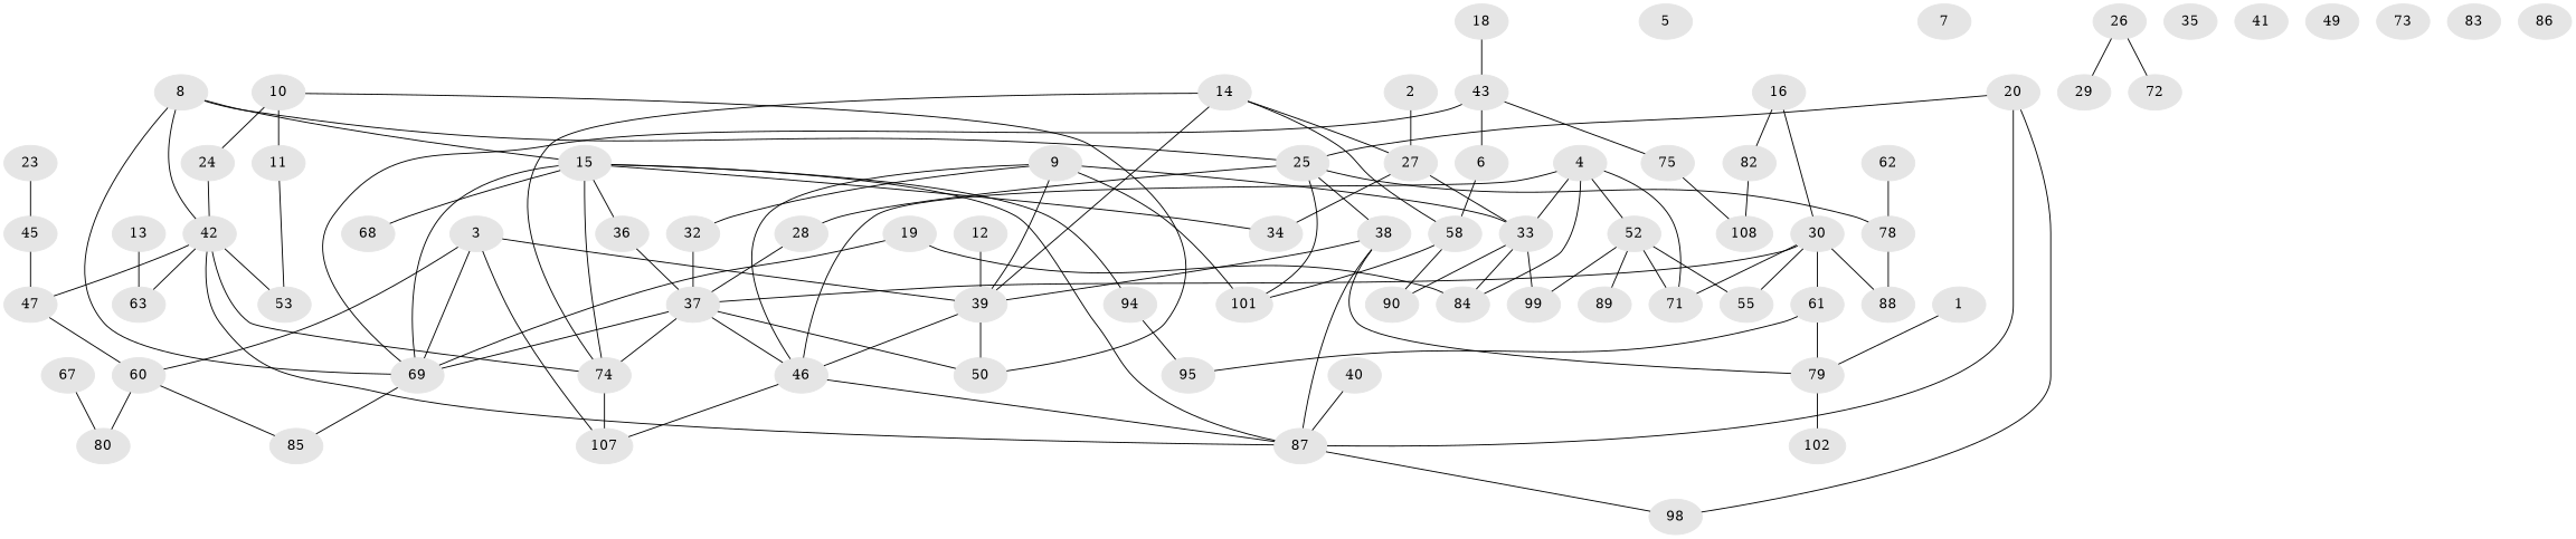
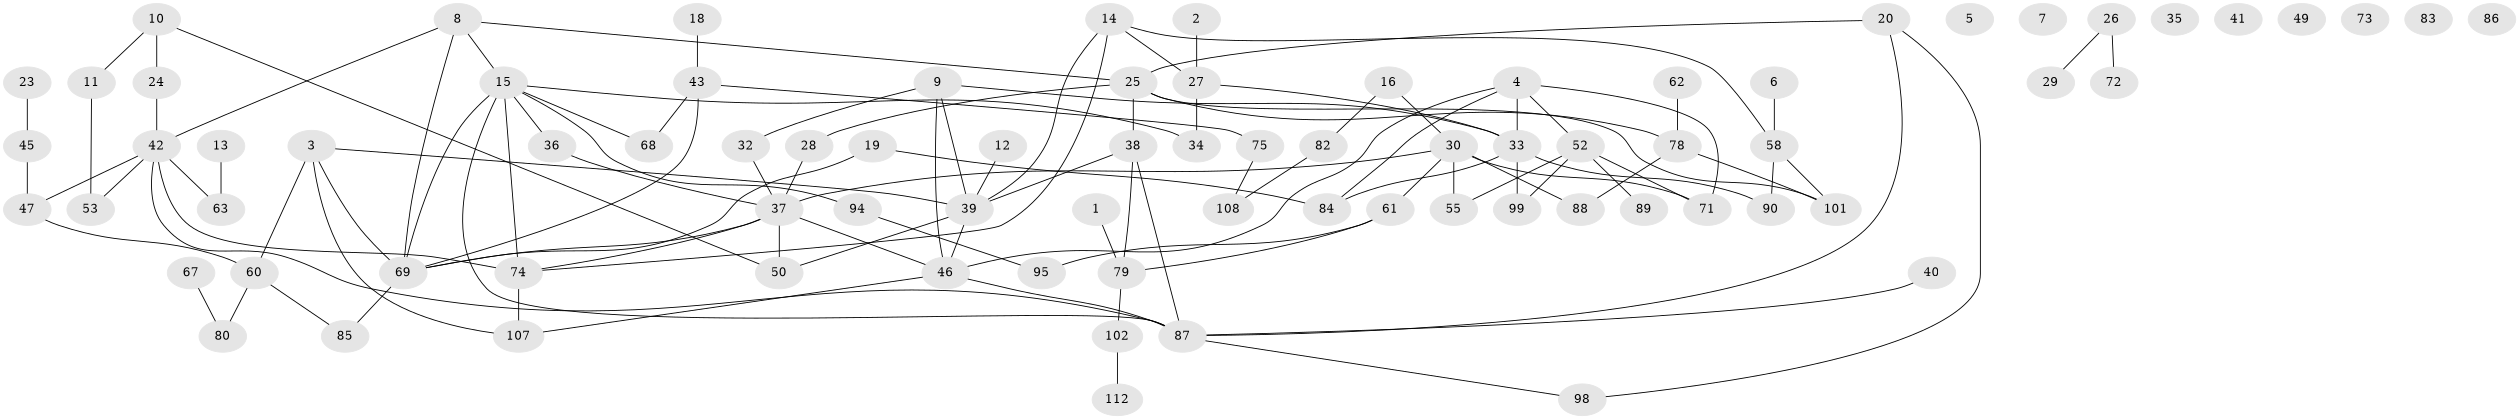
  graph {
    node [color=gray90 style=filled]
    79 [super="+97"]
    102
    1
    27 [super="+50"]
    33 [super="+56"]
    34 [super="+57"]
    2
    3 [super="+26"]
    39 [super="+103"]
    60 [super="+66"]
    69 [super="+77"]
    107
    46 [super="+76"]
    n14 [label=50]
    80
    85
    84 [super="+111"]
    90
    99
    4
    52 [super="+64"]
    71 [super="+105"]
    87 [super="+106"]
    55
    89
    5
    58 [super="+109"]
    101
    6
    7
    8 [super="+110"]
    15 [super="+17"]
    25 [super="+31"]
    42 [super="+59"]
    74 [super="+104"]
    36
    n37 [label=68 super="+116"]
    94
    16 [super="+68"]
    30 [super="+113"]
    82
    28
    38 [super="+48"]
    78 [super="+100"]
    53 [super="+54"]
    63
    47
    32 [super="+44"]
    37 [super="+96"]
    9
    11 [super="+21"]
    10
    24 [super="+115"]
    12
    13
    14 [super="+81"]
    98
    95
    61 [super="+92"]
    88
    108
    18 [super="+93"]
    43 [super="+91"]
    75
    19
    20
    n67 [label=26]
    29
    72 [super="+114"]
    45 [super="+70"]
    23
    35
    40
    41
    49
    62
    67
    73
+   112
    83
    86
    79 -- 102
+   102 -- 112
    1 -- 79
    27 -- 33
    27 -- 34
    33 -- 84
    33 -- 90
    33 -- 99
    2 -- 27
    3 -- 39
    3 -- 60
    3 -- 69
    3 -- 107
    39 -- 46
    39 -- n14
    60 -- 80
    60 -- 85
    69 -- 85
    46 -- 107
    46 -- 87
    4 -- 33
    4 -- 46
    4 -- 84
    4 -- 52
    4 -- 71
    52 -- 99
    52 -- 71 [weight=2]
    52 -- 55
    52 -- 89
    87 -- 98
    58 -- 90
    58 -- 101
    6 -- 58
    8 -- 69
    8 -- 15
    8 -- 25
    8 -- 42
    15 -- 34
    15 -- 69
    15 -- 87
    15 -- 74 [weight=2]
    15 -- 36
    15 -- n37
    15 -- 94
    25 -- 101
    25 -- 28
    25 -- 38
    25 -- 78
    42 -- 87
    42 -- 74
    42 -- 53
    42 -- 63
    42 -- 47
    74 -- 107
    36 -- 37
    94 -- 95
    16 -- 30
    16 -- 82
    30 -- 71
    30 -- 55
    30 -- 37
    30 -- 61
    30 -- 88
    82 -- 108
    28 -- 37
    38 -- 79
    38 -- 39
    38 -- 87
    78 -- 88
    47 -- 60
    32 -- 37
    37 -- 69
    37 -- 46
    37 -- n14
    37 -- 74
    9 -- 33
    9 -- 39
    9 -- 46
-   9 -- 101
+   78 -- 101
    9 -- 32
    11 -- 53
    10 -- n14
    10 -- 11
    10 -- 24
    24 -- 42
    12 -- 39
    13 -- 63
    14 -- 27
    14 -- 39
    14 -- 58
    14 -- 74
    61 -- 79
    61 -- 95
    18 -- 43
    43 -- 69
-   43 -- 6
+   43 -- n37
    43 -- 75
    75 -- 108
    19 -- 69
    19 -- 84
    20 -- 87
    20 -- 25
    20 -- 98
    n67 -- 29
    n67 -- 72
    45 -- 47
    23 -- 45
    40 -- 87
    62 -- 78
    67 -- 80
  }
